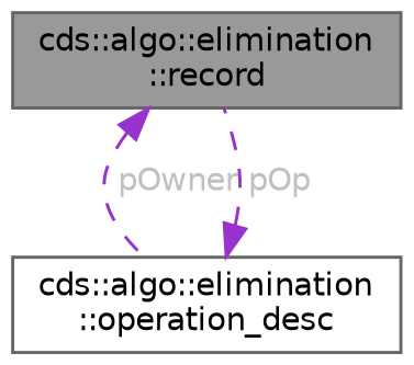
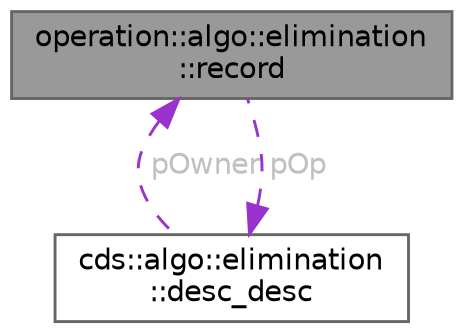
  digraph {
    node [color=gray40 fontname=Helvetica fontsize=10 shape=box style=filled]
    edge [color=darkorchid3 dir=back fontcolor=grey fontname=Helvetica fontsize=10 labelfontname=Helvetica labelfontsize=10 style=dashed]
-   n1 [fillcolor=grey60 fontcolor=black height=0.2 label="cds::algo::elimination\l::record" width=0.4]
-   n2 [fillcolor=white height=0.2 label="cds::algo::elimination\l::operation_desc" width=0.4]
+   n1 [fillcolor=grey60 fontcolor=black height=0.2 label="operation::algo::elimination\l::record" width=0.4]
+   n2 [fillcolor=white height=0.2 label="cds::algo::elimination\l::desc_desc" width=0.4]
    n1 -> n2 [label=" pOwner"]
    n2 -> n1 [label=" pOp"]
  }
